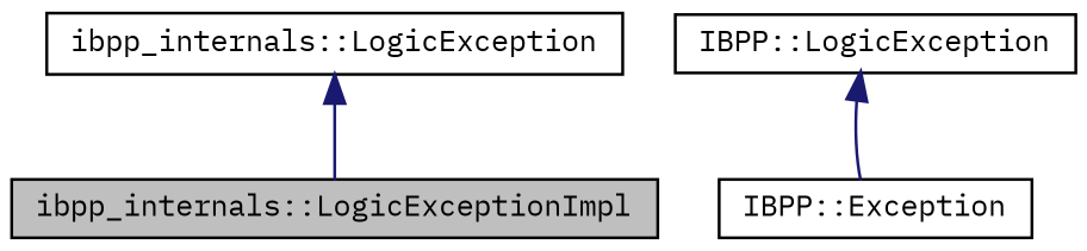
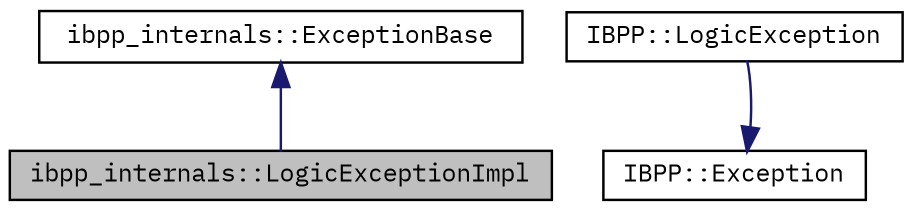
  digraph {
    fontname="IBM Plex Mono"
    node [color=black fillcolor=white fontname="IBM Plex Mono" fontsize=10 shape=record style=filled]
    edge [color=midnightblue dir=back fontname="IBM Plex Mono" fontsize=10 labelfontname=Helvetica labelfontsize=10 style=solid]
    n1 [fillcolor=grey75 fontcolor=black height=0.2 label="ibpp_internals::LogicExceptionImpl" width=0.4]
    n2 [height=0.2 label="IBPP::LogicException" width=0.4]
    n3 [height=0.2 label="IBPP::Exception" width=0.4]
-   n4 [height=0.2 label="ibpp_internals::LogicException" width=0.4]
-   n2 -> n3
+   n4 [height=0.2 label="ibpp_internals::ExceptionBase" width=0.4]
+   n3 -> n2
    n4 -> n1
  }
